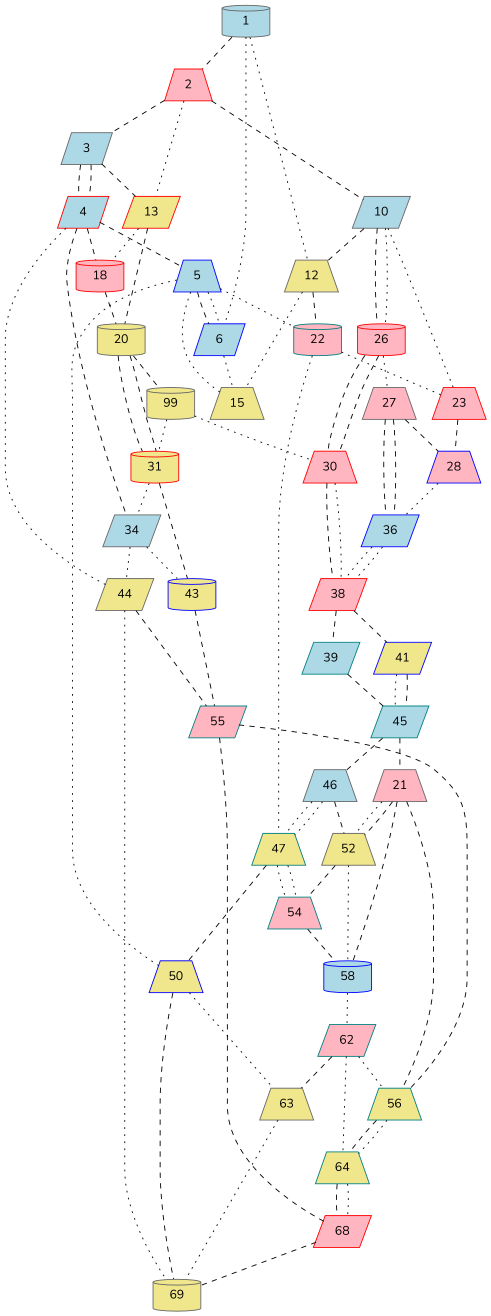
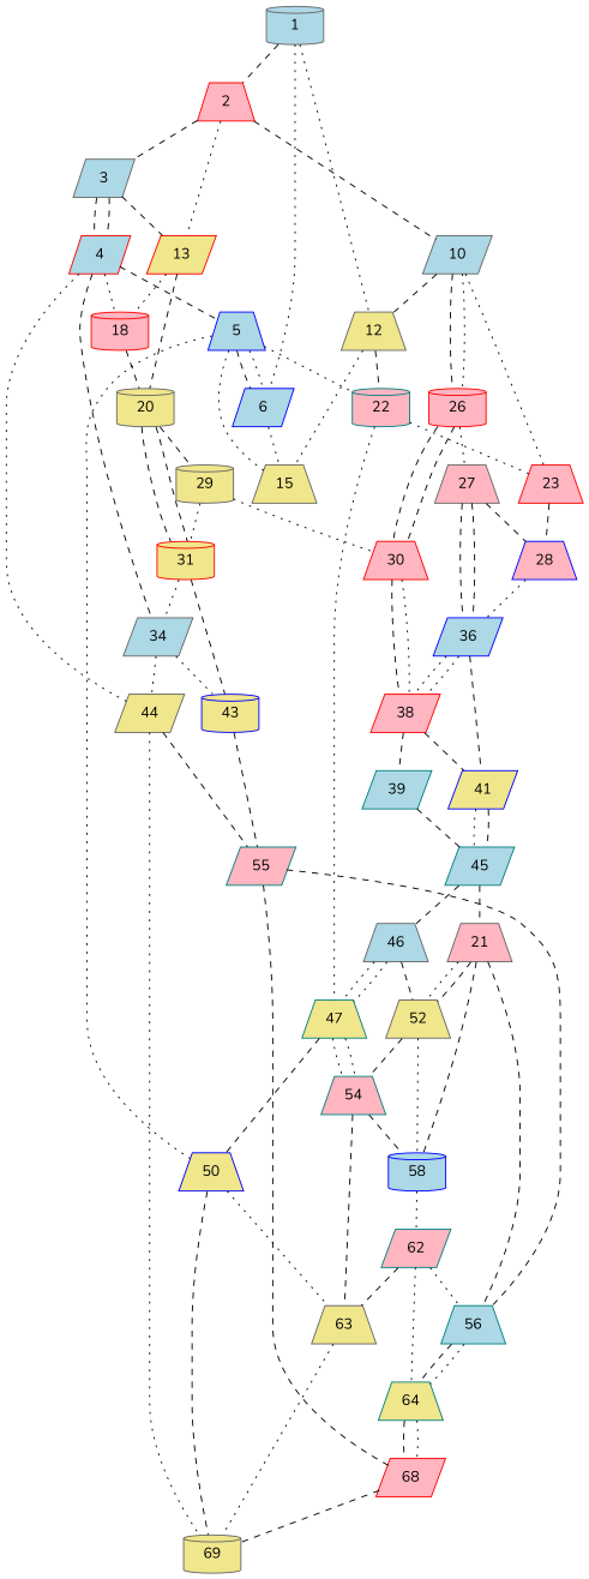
  graph {
    fontname=Nunito
    node [color=gray40 fillcolor=khaki fontname=Nunito shape=trapezium style=filled]
    edge [fontname=Nunito style=dashed]
    1 [fillcolor=lightblue shape=cylinder super="+7"]
    2 [color=red fillcolor=lightpink super="+9"]
    6 [color=blue fillcolor=lightblue shape=parallelogram super="+8"]
    12 [super="+19"]
    3 [fillcolor=lightblue shape=parallelogram]
    10 [fillcolor=lightblue shape=parallelogram super="+11"]
    13 [color=red shape=parallelogram super="+14"]
    15
    22 [color=teal fillcolor=lightpink shape=cylinder super="+25"]
    4 [color=red fillcolor=lightblue shape=parallelogram super="+17"]
    23 [color=red fillcolor=lightpink super="+24"]
    26 [color=red fillcolor=lightpink shape=cylinder]
    18 [color=red fillcolor=lightpink shape=cylinder]
    20 [shape=cylinder super="+21"]
    5 [color=blue fillcolor=lightblue super="+16"]
    34 [fillcolor=lightblue shape=parallelogram super="+42"]
    44 [shape=parallelogram]
    50 [color=blue]
    43 [color=blue shape=cylinder]
    55 [color=teal fillcolor=lightpink shape=parallelogram super="+60"]
    69 [shape=cylinder super="+70"]
    47 [color=teal super="+48"]
    63 [super="+67"]
    28 [color=blue fillcolor=lightpink super="+35"]
    27 [fillcolor=lightpink]
    30 [color=red fillcolor=lightpink]
-   29 [shape=cylinder super="+33" label=99]
+   29 [shape=cylinder super="+33"]
    31 [color=red shape=cylinder super="+32"]
    54 [color=teal fillcolor=lightpink super="+59"]
    36 [color=blue fillcolor=lightblue shape=parallelogram super="+37"]
    38 [color=red fillcolor=lightpink shape=parallelogram super="+40"]
    41 [color=blue shape=parallelogram]
    39 [color=teal fillcolor=lightblue shape=parallelogram]
    45 [color=teal fillcolor=lightblue shape=parallelogram super="+49"]
    46 [fillcolor=lightblue]
    n36 [fillcolor=lightpink label=21 super="+57"]
-   56 [color=teal]
+   56 [color=teal fillcolor=lightblue]
    68 [color=red fillcolor=lightpink shape=parallelogram super="+71"]
    52 [super="+53"]
    58 [color=blue fillcolor=lightblue shape=cylinder super="+61"]
    64 [color=teal super="+65"]
    62 [color=teal fillcolor=lightpink shape=parallelogram super="+66"]
    1 -- 2
    1 -- 6 [style=dotted]
    1 -- 12 [style=dotted]
    2 -- 3
    2 -- 10
    2 -- 13 [style=dotted]
    6 -- 15 [style=dotted]
    12 -- 15 [style=dotted]
    12 -- 22
    3 -- 13
    3 -- 4
    3 -- 4
    10 -- 12
    10 -- 23 [style=dotted]
    10 -- 26
    10 -- 26 [style=dotted]
    13 -- 18 [style=dotted]
    13 -- 20
    22 -- 23 [style=dotted]
    22 -- 47 [style=dotted]
-   4 -- 18
+   4 -- 18 [style=dotted]
    4 -- 5
    4 -- 34
    4 -- 44 [style=dotted]
    23 -- 28 [weight=2]
    26 -- 27 [style=dotted]
    26 -- 30
    26 -- 30
    18 -- 20
    20 -- 29
    20 -- 31
    20 -- 31
    5 -- 6
    5 -- 6 [style=dotted]
    5 -- 15 [style=dotted]
    5 -- 22 [style=dotted]
    5 -- 50 [style=dotted]
    34 -- 44 [style=dotted]
    34 -- 43 [style=dotted]
    44 -- 55
    44 -- 69 [style=dotted]
    50 -- 69
    50 -- 63 [style=dotted]
    43 -- 55
    55 -- 56
    55 -- 68
    47 -- 50
    47 -- 54 [style=dotted]
    47 -- 54 [style=dotted]
    63 -- 69 [style=dotted]
    28 -- 36 [style=dotted]
    27 -- 28
    27 -- 36
    27 -- 36
    30 -- 38
    30 -- 38 [style=dotted]
    29 -- 30 [style=dotted]
    29 -- 31 [style=dotted]
    31 -- 34 [style=dotted]
    31 -- 43
+   54 -- 63
    54 -- 58
    36 -- 38 [style=dotted]
    36 -- 38 [style=dotted]
+   36 -- 41
    38 -- 41
    38 -- 39
    41 -- 45 [style=dotted]
    41 -- 45
    39 -- 45
    45 -- 46
    45 -- n36
    46 -- 47 [style=dotted]
    46 -- 47 [style=dotted]
    46 -- 52
    n36 -- 56
    n36 -- 52 [style=dotted]
    n36 -- 52
    n36 -- 58
    56 -- 64
    56 -- 64 [style=dotted]
    68 -- 69
    52 -- 54
    52 -- 58 [style=dotted]
    58 -- 62 [style=dotted]
    64 -- 68 [weight=2]
    64 -- 68 [style=dotted]
    62 -- 63
    62 -- 56 [style=dotted]
    62 -- 64 [style=dotted]
  }
